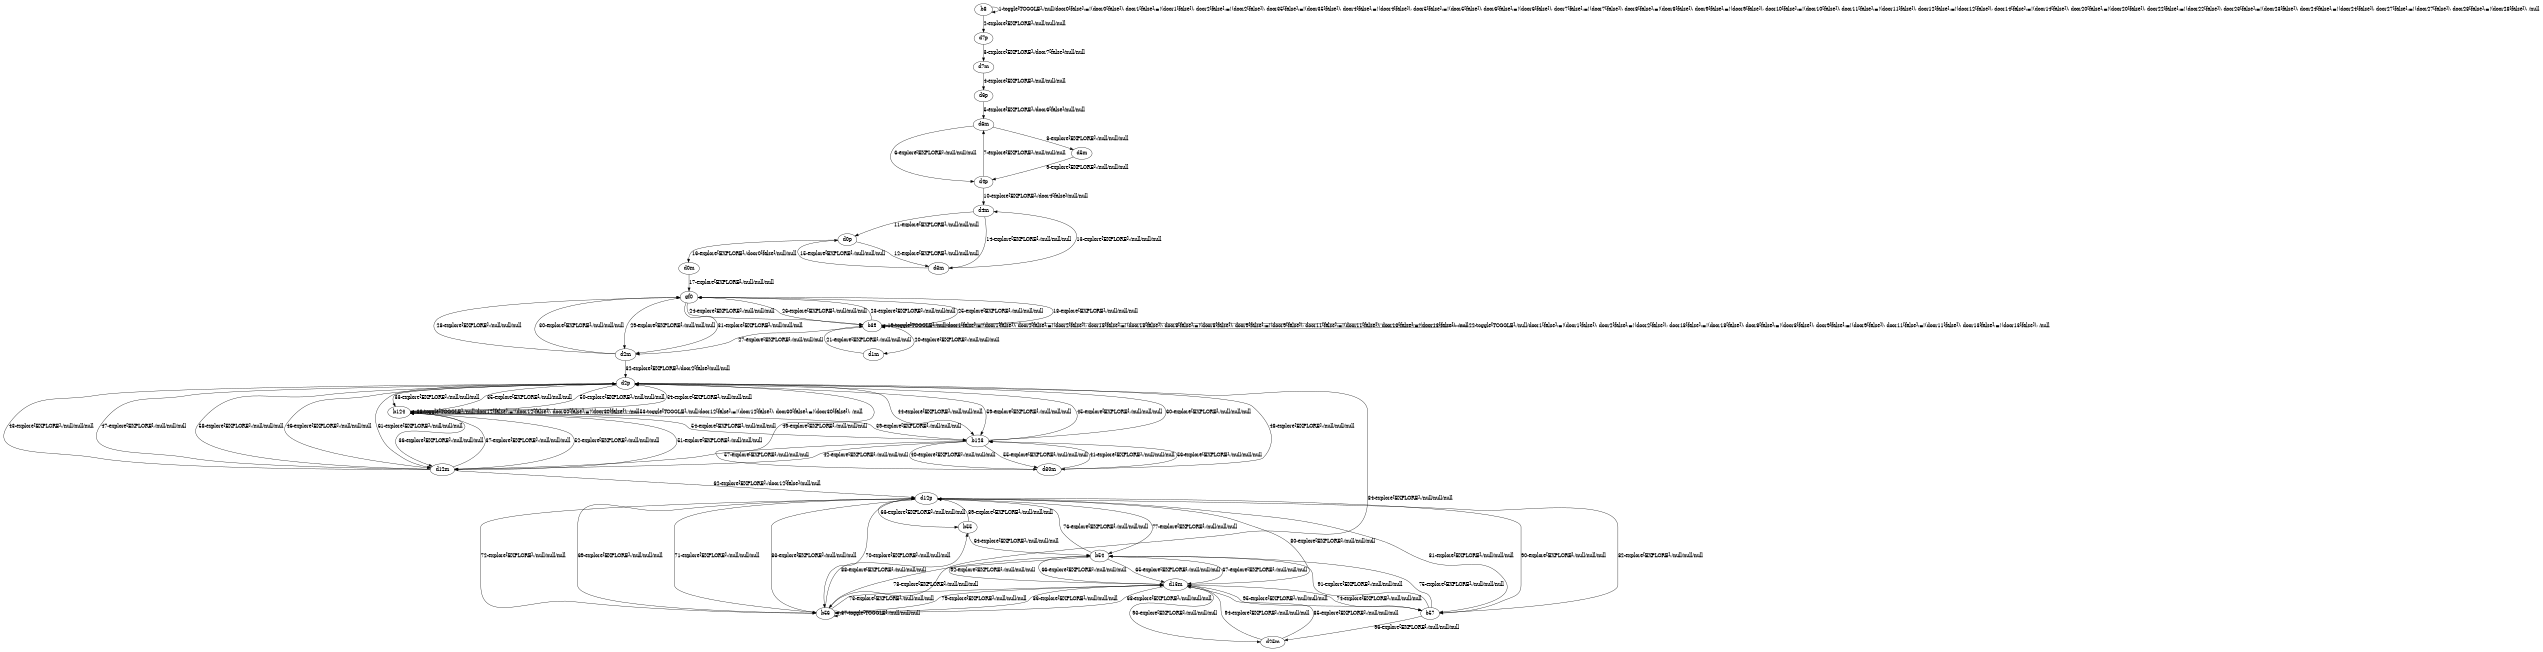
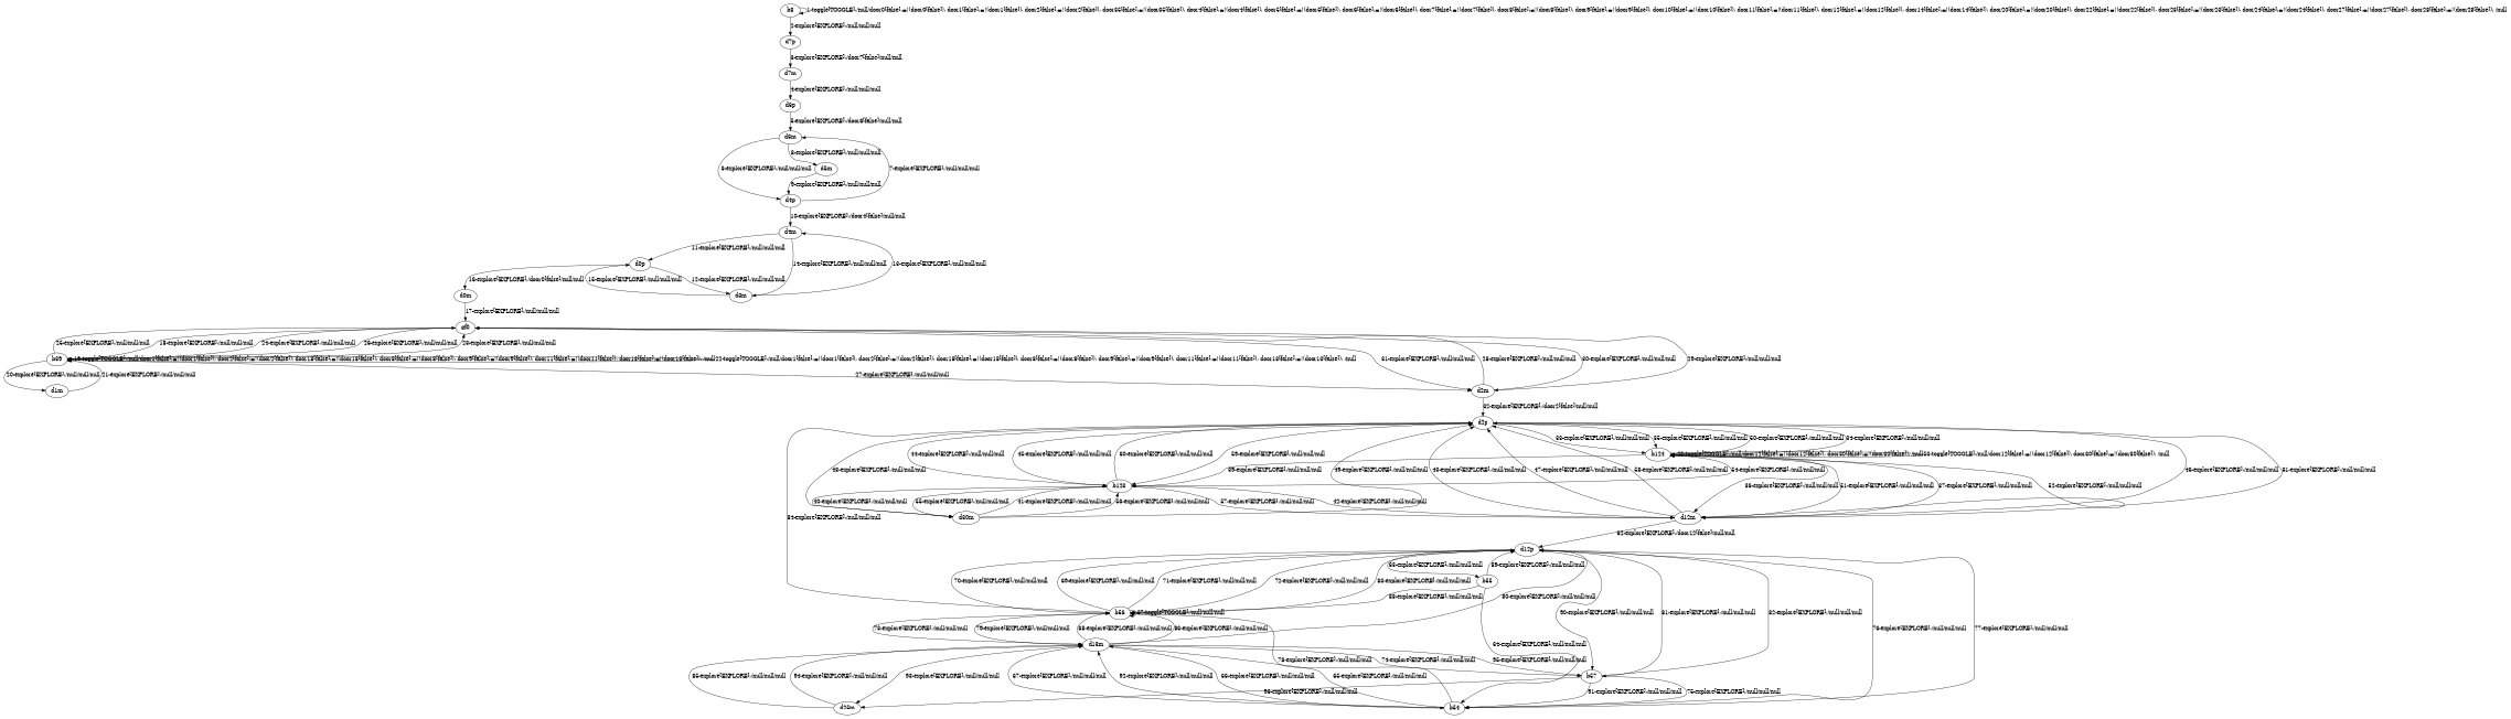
  digraph {
    b8
    d7p
    d7m
    d6p
    d6m
    d4p
    d5m
    d4m
    d0p
    d3m
    d0m
    gf0
    b39
    d2m
    d1m
    d2p
    b124
    d12m
    b123
    d30m
    d12p
    b55
    b54
    b56
    b57
    d13m
    d25m
    b8 -> b8 [label="1-toggle[TOGGLE];/null/door0[false]:=!(door0[false]); door1[false]:=!(door1[false]); door2[false]:=!(door2[false]); door35[false]:=!(door35[false]); door4[false]:=!(door4[false]); door5[false]:=!(door5[false]); door6[false]:=!(door6[false]); door7[false]:=!(door7[false]); door8[false]:=!(door8[false]); door9[false]:=!(door9[false]); door10[false]:=!(door10[false]); door11[false]:=!(door11[false]); door12[false]:=!(door12[false]); door14[false]:=!(door14[false]); door20[false]:=!(door20[false]); door22[false]:=!(door22[false]); door23[false]:=!(door23[false]); door24[false]:=!(door24[false]); door27[false]:=!(door27[false]); door28[false]:=!(door28[false]); /null"]
    b8 -> d7p [label="2-explore[EXPLORE];/null/null/null"]
    d7p -> d7m [label="3-explore[EXPLORE];/door7[false]/null/null"]
    d7m -> d6p [label="4-explore[EXPLORE];/null/null/null"]
    d6p -> d6m [label="5-explore[EXPLORE];/door6[false]/null/null"]
    d6m -> d4p [label="6-explore[EXPLORE];/null/null/null"]
    d6m -> d5m [label="8-explore[EXPLORE];/null/null/null"]
    d4p -> d6m [label="7-explore[EXPLORE];/null/null/null"]
    d4p -> d4m [label="10-explore[EXPLORE];/door4[false]/null/null"]
    d5m -> d4p [label="9-explore[EXPLORE];/null/null/null"]
    d4m -> d0p [label="11-explore[EXPLORE];/null/null/null"]
    d4m -> d3m [label="14-explore[EXPLORE];/null/null/null"]
    d0p -> d3m [label="12-explore[EXPLORE];/null/null/null"]
    d0p -> d0m [label="16-explore[EXPLORE];/door0[false]/null/null"]
    d3m -> d4m [label="13-explore[EXPLORE];/null/null/null"]
    d3m -> d0p [label="15-explore[EXPLORE];/null/null/null"]
    d0m -> gf0 [label="17-explore[EXPLORE];/null/null/null"]
    gf0 -> b39 [label="18-explore[EXPLORE];/null/null/null"]
    gf0 -> b39 [label="24-explore[EXPLORE];/null/null/null"]
    gf0 -> b39 [label="26-explore[EXPLORE];/null/null/null"]
    gf0 -> d2m [label="29-explore[EXPLORE];/null/null/null"]
    gf0 -> d2m [label="31-explore[EXPLORE];/null/null/null"]
    b39 -> gf0 [label="23-explore[EXPLORE];/null/null/null"]
    b39 -> gf0 [label="25-explore[EXPLORE];/null/null/null"]
    b39 -> b39 [label="19-toggle[TOGGLE];/null/door1[false]:=!(door1[false]); door2[false]:=!(door2[false]); door18[false]:=!(door18[false]); door8[false]:=!(door8[false]); door9[false]:=!(door9[false]); door11[false]:=!(door11[false]); door13[false]:=!(door13[false]); /null"]
    b39 -> b39 [label="22-toggle[TOGGLE];/null/door1[false]:=!(door1[false]); door2[false]:=!(door2[false]); door18[false]:=!(door18[false]); door8[false]:=!(door8[false]); door9[false]:=!(door9[false]); door11[false]:=!(door11[false]); door13[false]:=!(door13[false]); /null"]
    b39 -> d2m [label="27-explore[EXPLORE];/null/null/null"]
    b39 -> d1m [label="20-explore[EXPLORE];/null/null/null"]
    d2m -> gf0 [label="28-explore[EXPLORE];/null/null/null"]
    d2m -> gf0 [label="30-explore[EXPLORE];/null/null/null"]
    d2m -> d2p [label="32-explore[EXPLORE];/door2[false]/null/null"]
    d1m -> b39 [label="21-explore[EXPLORE];/null/null/null"]
    d2p -> b124 [label="33-explore[EXPLORE];/null/null/null"]
    d2p -> b124 [label="35-explore[EXPLORE];/null/null/null"]
    d2p -> b124 [label="50-explore[EXPLORE];/null/null/null"]
    d2p -> d12m [label="46-explore[EXPLORE];/null/null/null"]
    d2p -> d12m [label="61-explore[EXPLORE];/null/null/null"]
    d2p -> b123 [label="44-explore[EXPLORE];/null/null/null"]
    d2p -> b123 [label="59-explore[EXPLORE];/null/null/null"]
    d2p -> d30m [label="48-explore[EXPLORE];/null/null/null"]
    b124 -> d2p [label="34-explore[EXPLORE];/null/null/null"]
    b124 -> b124 [label="38-toggle[TOGGLE];/null/door12[false]:=!(door12[false]); door30[false]:=!(door30[false]); /null"]
    b124 -> b124 [label="53-toggle[TOGGLE];/null/door12[false]:=!(door12[false]); door30[false]:=!(door30[false]); /null"]
    b124 -> d12m [label="36-explore[EXPLORE];/null/null/null"]
    b124 -> d12m [label="51-explore[EXPLORE];/null/null/null"]
    b124 -> b123 [label="39-explore[EXPLORE];/null/null/null"]
    b124 -> b123 [label="54-explore[EXPLORE];/null/null/null"]
    d12m -> d2p [label="43-explore[EXPLORE];/null/null/null"]
    d12m -> d2p [label="47-explore[EXPLORE];/null/null/null"]
    d12m -> d2p [label="58-explore[EXPLORE];/null/null/null"]
    d12m -> b124 [label="37-explore[EXPLORE];/null/null/null"]
    d12m -> b124 [label="52-explore[EXPLORE];/null/null/null"]
    d12m -> d12p [label="62-explore[EXPLORE];/door12[false]/null/null"]
    b123 -> d2p [label="45-explore[EXPLORE];/null/null/null"]
    b123 -> d2p [label="60-explore[EXPLORE];/null/null/null"]
    b123 -> d12m [label="42-explore[EXPLORE];/null/null/null"]
    b123 -> d12m [label="57-explore[EXPLORE];/null/null/null"]
    b123 -> d30m [label="40-explore[EXPLORE];/null/null/null"]
    b123 -> d30m [label="55-explore[EXPLORE];/null/null/null"]
    d30m -> d2p [label="49-explore[EXPLORE];/null/null/null"]
    d30m -> b123 [label="41-explore[EXPLORE];/null/null/null"]
    d30m -> b123 [label="56-explore[EXPLORE];/null/null/null"]
    d12p -> b55 [label="63-explore[EXPLORE];/null/null/null"]
    d12p -> b54 [label="77-explore[EXPLORE];/null/null/null"]
    d12p -> b56 [label="70-explore[EXPLORE];/null/null/null"]
    d12p -> b56 [label="72-explore[EXPLORE];/null/null/null"]
    d12p -> b56 [label="83-explore[EXPLORE];/null/null/null"]
    d12p -> b57 [label="81-explore[EXPLORE];/null/null/null"]
    d12p -> b57 [label="90-explore[EXPLORE];/null/null/null"]
    b55 -> d12p [label="89-explore[EXPLORE];/null/null/null"]
    b55 -> b54 [label="64-explore[EXPLORE];/null/null/null"]
    b54 -> d12p [label="76-explore[EXPLORE];/null/null/null"]
    b54 -> b56 [label="78-explore[EXPLORE];/null/null/null"]
    b54 -> d13m [label="65-explore[EXPLORE];/null/null/null"]
    b54 -> d13m [label="67-explore[EXPLORE];/null/null/null"]
    b54 -> d13m [label="92-explore[EXPLORE];/null/null/null"]
    b56 -> d2p [label="84-explore[EXPLORE];/null/null/null"]
    b56 -> d12p [label="69-explore[EXPLORE];/null/null/null"]
    b56 -> d12p [label="71-explore[EXPLORE];/null/null/null"]
-   b56 -> b55 [label="88-explore[EXPLORE];/null/null/null"]
+   b55 -> b56 [label="88-explore[EXPLORE];/null/null/null"]
    b56 -> b56 [label="87-toggle[TOGGLE];/null/null/null"]
    b56 -> d13m [label="73-explore[EXPLORE];/null/null/null"]
    b56 -> d13m [label="79-explore[EXPLORE];/null/null/null"]
    b57 -> d12p [label="82-explore[EXPLORE];/null/null/null"]
    b57 -> b54 [label="75-explore[EXPLORE];/null/null/null"]
    b57 -> b54 [label="91-explore[EXPLORE];/null/null/null"]
    b57 -> d25m [label="96-explore[EXPLORE];/null/null/null"]
    d13m -> d12p [label="80-explore[EXPLORE];/null/null/null"]
    d13m -> b54 [label="66-explore[EXPLORE];/null/null/null"]
    d13m -> b56 [label="68-explore[EXPLORE];/null/null/null"]
    d13m -> b56 [label="86-explore[EXPLORE];/null/null/null"]
    d13m -> b57 [label="74-explore[EXPLORE];/null/null/null"]
    d13m -> b57 [label="95-explore[EXPLORE];/null/null/null"]
    d13m -> d25m [label="93-explore[EXPLORE];/null/null/null"]
    d25m -> d13m [label="85-explore[EXPLORE];/null/null/null"]
    d25m -> d13m [label="94-explore[EXPLORE];/null/null/null"]
  }
